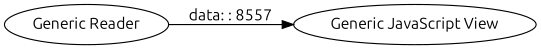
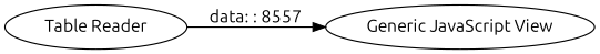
  digraph {
    rankdir=LR
    fontname=Ubuntu
    node [fontname=Ubuntu]
-   n1 [label="Generic Reader"]
+   n1 [label="Table Reader"]
    n2 [label="Generic JavaScript View"]
    n1 -> n2 [label="data: : 8557" fontname=Ubuntu]
  }
